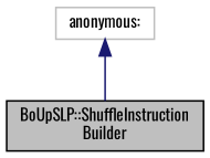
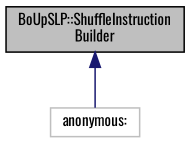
  digraph {
    fontname=Oswald
    node [fontname=Oswald fontsize=10 shape=record]
    n1 [color=black fillcolor=grey75 fontcolor=black height=0.2 label="BoUpSLP::ShuffleInstruction\lBuilder" style=filled width=0.4]
    n2 [color=grey75 height=0.2 label="anonymous:" width=0.4]
-   n2 -> n1 [color=midnightblue dir=back fontname=Oswald fontsize=10 labelfontname=Helvetica labelfontsize=10 style=solid]
+   n1 -> n2 [color=midnightblue dir=back fontname=Oswald fontsize=10 labelfontname=Helvetica labelfontsize=10 style=solid]
  }
